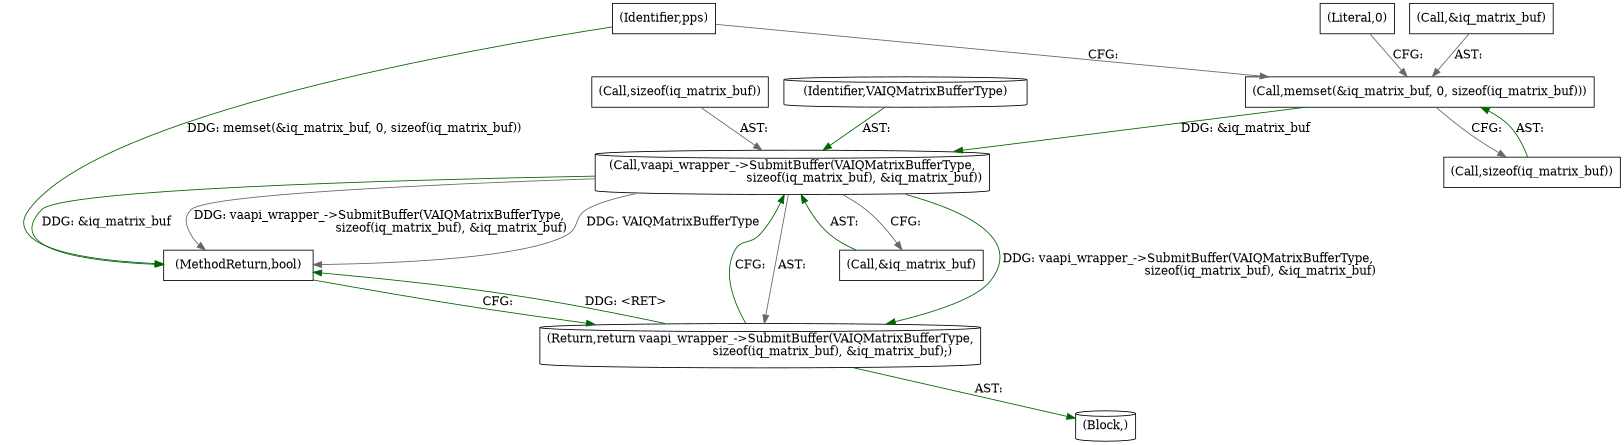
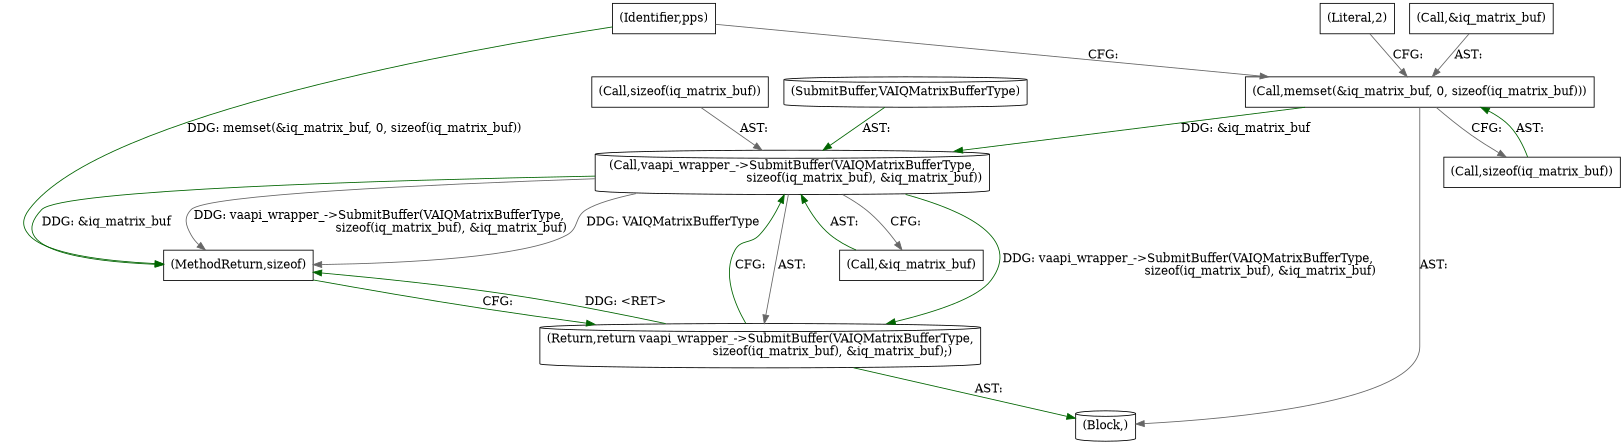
  digraph {
    node [shape=box]
    edge [color=darkgreen]
    n1 [label="(Call,memset(&iq_matrix_buf, 0, sizeof(iq_matrix_buf)))"]
    n2 [label="(Call,vaapi_wrapper_->SubmitBuffer(VAIQMatrixBufferType,\n                                      sizeof(iq_matrix_buf), &iq_matrix_buf))" shape=cylinder]
    n3 [label="(Call,sizeof(iq_matrix_buf))"]
    n4 [label="(Block,)" shape=cylinder]
-   n5 [label="(MethodReturn,bool)"]
+   n5 [label="(MethodReturn,sizeof)"]
    n6 [label="(Return,return vaapi_wrapper_->SubmitBuffer(VAIQMatrixBufferType,\n                                      sizeof(iq_matrix_buf), &iq_matrix_buf);)" shape=cylinder]
    n7 [label="(Call,&iq_matrix_buf)"]
    n8 [label="(Identifier,pps)"]
-   n9 [label="(Literal,0)"]
-   n10 [label="(Identifier,VAIQMatrixBufferType)" shape=cylinder]
+   n9 [label="(Literal,2)"]
+   n10 [label="(SubmitBuffer,VAIQMatrixBufferType)" shape=cylinder]
    n11 [label="(Call,sizeof(iq_matrix_buf))"]
    n12 [label="(Call,&iq_matrix_buf)"]
    n1 -> n2 [label="DDG: &iq_matrix_buf"]
    n1 -> n3 [color=gray40 label="CFG: "]
+   n1 -> n4 [color=gray40 label="AST: "]
    n2 -> n5 [label="DDG: &iq_matrix_buf"]
    n2 -> n5 [color=gray40 label="DDG: vaapi_wrapper_->SubmitBuffer(VAIQMatrixBufferType,\n                                      sizeof(iq_matrix_buf), &iq_matrix_buf)"]
    n2 -> n5 [color=gray40 label="DDG: VAIQMatrixBufferType"]
    n2 -> n6 [color=gray40 label="AST: "]
    n2 -> n6 [label="DDG: vaapi_wrapper_->SubmitBuffer(VAIQMatrixBufferType,\n                                      sizeof(iq_matrix_buf), &iq_matrix_buf)"]
    n2 -> n7 [color=gray40 label="CFG: "]
    n3 -> n1 [label="AST: "]
    n5 -> n6 [label="CFG: "]
    n6 -> n2 [label="CFG: "]
    n6 -> n4 [label="AST: "]
    n6 -> n5 [label="DDG: <RET>"]
    n7 -> n2 [label="AST: "]
    n8 -> n1 [color=gray40 label="CFG: "]
    n8 -> n5 [label="DDG: memset(&iq_matrix_buf, 0, sizeof(iq_matrix_buf))"]
    n9 -> n1 [color=gray40 label="CFG: "]
    n10 -> n2 [label="AST: "]
    n11 -> n2 [color=gray40 label="AST: "]
    n12 -> n1 [color=gray40 label="AST: "]
  }
